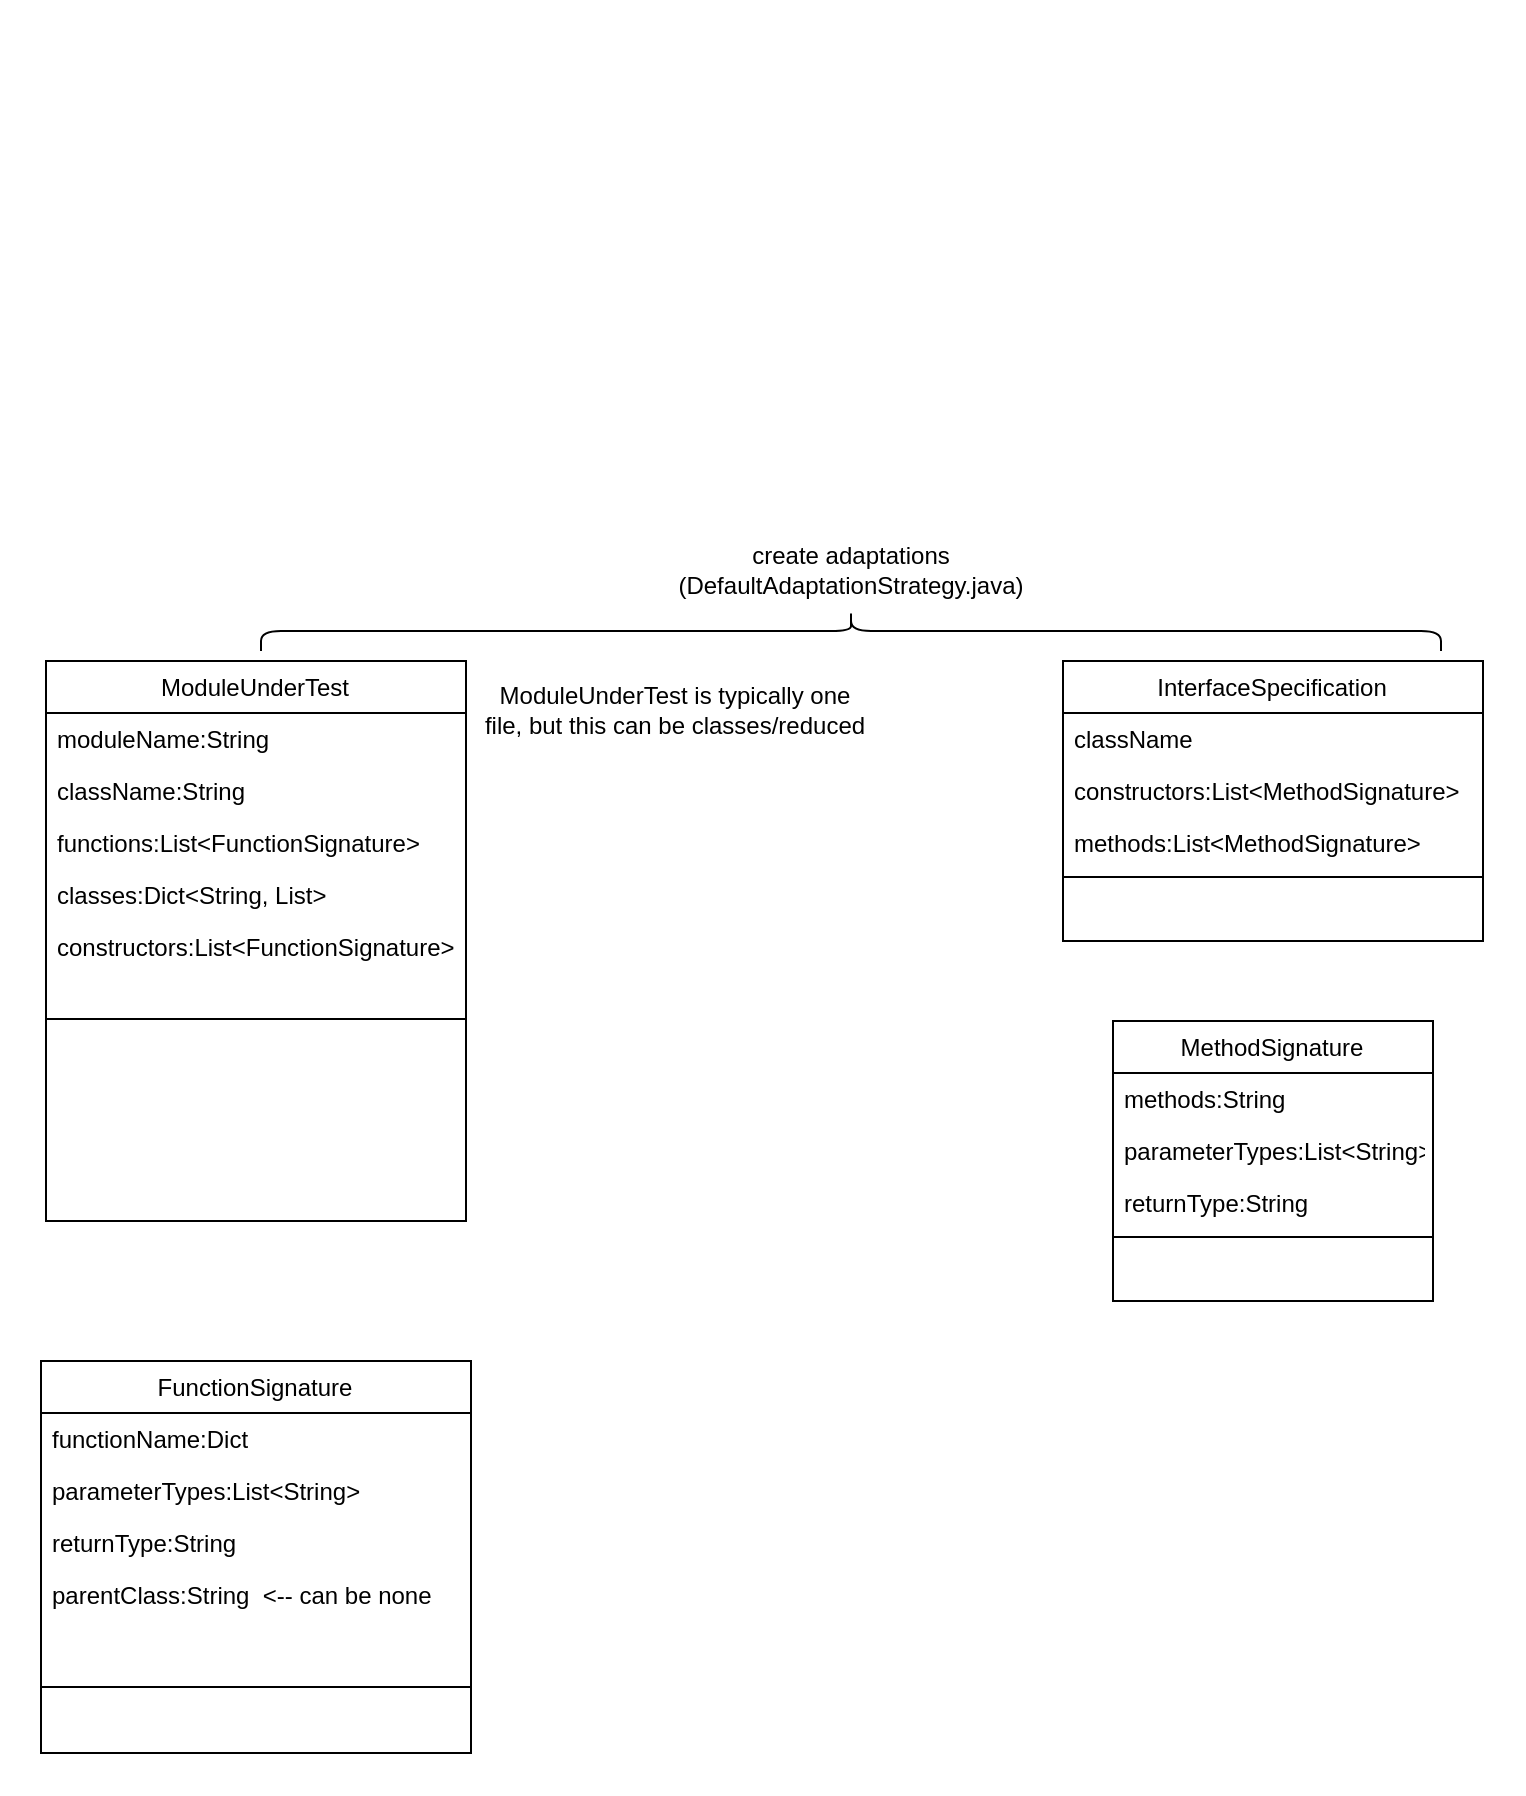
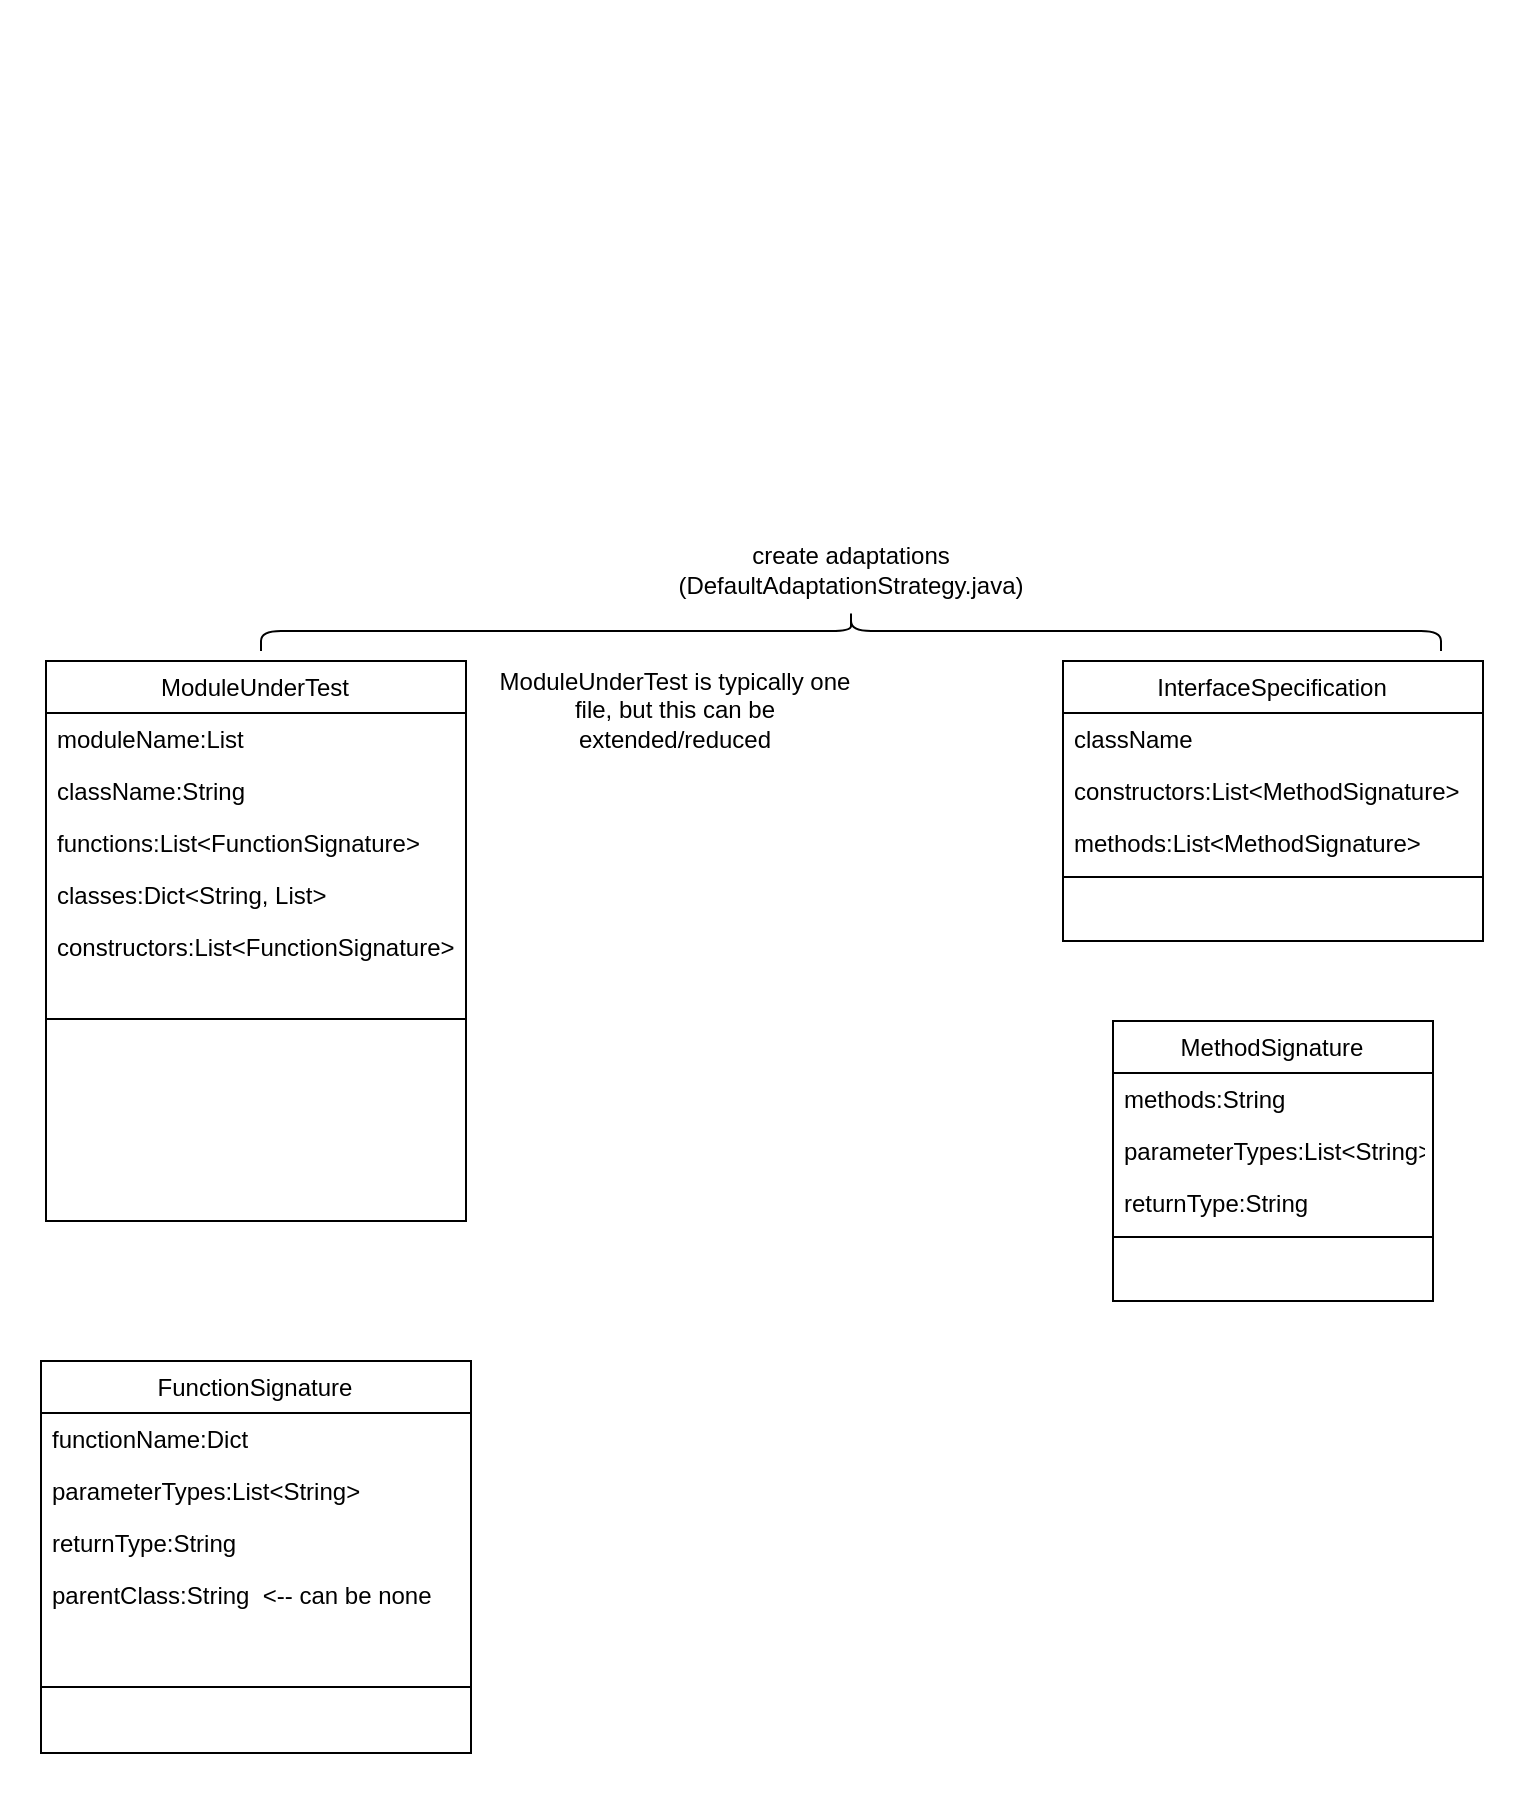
  <mxCell id="0" />
  <mxCell id="1" parent="0" />
  <mxCell id="2" value="InterfaceSpecification" style="swimlane;fontStyle=0;align=center;verticalAlign=top;childLayout=stackLayout;horizontal=1;startSize=26;horizontalStack=0;resizeParent=1;resizeLast=0;collapsible=1;marginBottom=0;rounded=0;shadow=0;strokeWidth=1;" parent="1" vertex="1"><mxGeometry x="531" y="330" width="210" height="140" as="geometry"><mxRectangle x="576" y="70" width="160" height="26" as="alternateBounds" /></mxGeometry></mxCell>
  <mxCell id="3" value="className" style="text;align=left;verticalAlign=top;spacingLeft=4;spacingRight=4;overflow=hidden;rotatable=0;points=[[0,0.5],[1,0.5]];portConstraint=eastwest;" parent="2" vertex="1"><mxGeometry y="26" width="210" height="26" as="geometry" /></mxCell>
  <mxCell id="4" value="constructors:List&lt;MethodSignature&gt;" style="text;align=left;verticalAlign=top;spacingLeft=4;spacingRight=4;overflow=hidden;rotatable=0;points=[[0,0.5],[1,0.5]];portConstraint=eastwest;rounded=0;shadow=0;html=0;" parent="2" vertex="1"><mxGeometry y="52" width="210" height="26" as="geometry" /></mxCell>
  <mxCell id="5" value="methods:List&lt;MethodSignature&gt;" style="text;align=left;verticalAlign=top;spacingLeft=4;spacingRight=4;overflow=hidden;rotatable=0;points=[[0,0.5],[1,0.5]];portConstraint=eastwest;rounded=0;shadow=0;html=0;" parent="2" vertex="1"><mxGeometry y="78" width="210" height="26" as="geometry" /></mxCell>
  <mxCell id="6" value="" style="line;html=1;strokeWidth=1;align=left;verticalAlign=middle;spacingTop=-1;spacingLeft=3;spacingRight=3;rotatable=0;labelPosition=right;points=[];portConstraint=eastwest;" parent="2" vertex="1"><mxGeometry y="104" width="210" height="8" as="geometry" /></mxCell>
  <mxCell id="7" value="MethodSignature" style="swimlane;fontStyle=0;align=center;verticalAlign=top;childLayout=stackLayout;horizontal=1;startSize=26;horizontalStack=0;resizeParent=1;resizeLast=0;collapsible=1;marginBottom=0;rounded=0;shadow=0;strokeWidth=1;" parent="1" vertex="1"><mxGeometry x="556" y="510" width="160" height="140" as="geometry"><mxRectangle x="601" y="240" width="160" height="26" as="alternateBounds" /></mxGeometry></mxCell>
  <mxCell id="8" value="methods:String" style="text;align=left;verticalAlign=top;spacingLeft=4;spacingRight=4;overflow=hidden;rotatable=0;points=[[0,0.5],[1,0.5]];portConstraint=eastwest;" parent="7" vertex="1"><mxGeometry y="26" width="160" height="26" as="geometry" /></mxCell>
  <mxCell id="9" value="parameterTypes:List&lt;String&gt;" style="text;align=left;verticalAlign=top;spacingLeft=4;spacingRight=4;overflow=hidden;rotatable=0;points=[[0,0.5],[1,0.5]];portConstraint=eastwest;rounded=0;shadow=0;html=0;" parent="7" vertex="1"><mxGeometry y="52" width="160" height="26" as="geometry" /></mxCell>
  <mxCell id="10" value="returnType:String" style="text;align=left;verticalAlign=top;spacingLeft=4;spacingRight=4;overflow=hidden;rotatable=0;points=[[0,0.5],[1,0.5]];portConstraint=eastwest;rounded=0;shadow=0;html=0;" parent="7" vertex="1"><mxGeometry y="78" width="160" height="26" as="geometry" /></mxCell>
  <mxCell id="11" value="" style="line;html=1;strokeWidth=1;align=left;verticalAlign=middle;spacingTop=-1;spacingLeft=3;spacingRight=3;rotatable=0;labelPosition=right;points=[];portConstraint=eastwest;" parent="7" vertex="1"><mxGeometry y="104" width="160" height="8" as="geometry" /></mxCell>
  <mxCell id="12" value="ModuleUnderTest" style="swimlane;fontStyle=0;align=center;verticalAlign=top;childLayout=stackLayout;horizontal=1;startSize=26;horizontalStack=0;resizeParent=1;resizeLast=0;collapsible=1;marginBottom=0;rounded=0;shadow=0;strokeWidth=1;" parent="1" vertex="1"><mxGeometry x="22.5" y="330" width="210" height="280" as="geometry"><mxRectangle x="230" y="140" width="160" height="26" as="alternateBounds" /></mxGeometry></mxCell>
- <mxCell id="13" value="moduleName:String" style="text;align=left;verticalAlign=top;spacingLeft=4;spacingRight=4;overflow=hidden;rotatable=0;points=[[0,0.5],[1,0.5]];portConstraint=eastwest;" parent="12" vertex="1"><mxGeometry y="26" width="210" height="26" as="geometry" /></mxCell>
+ <mxCell id="13" value="moduleName:List" style="text;align=left;verticalAlign=top;spacingLeft=4;spacingRight=4;overflow=hidden;rotatable=0;points=[[0,0.5],[1,0.5]];portConstraint=eastwest;" parent="12" vertex="1"><mxGeometry y="26" width="210" height="26" as="geometry" /></mxCell>
  <mxCell id="14" value="className:String" style="text;align=left;verticalAlign=top;spacingLeft=4;spacingRight=4;overflow=hidden;rotatable=0;points=[[0,0.5],[1,0.5]];portConstraint=eastwest;rounded=0;shadow=0;html=0;" parent="12" vertex="1"><mxGeometry y="52" width="210" height="26" as="geometry" /></mxCell>
  <mxCell id="15" value="functions:List&lt;FunctionSignature&gt;" style="text;align=left;verticalAlign=top;spacingLeft=4;spacingRight=4;overflow=hidden;rotatable=0;points=[[0,0.5],[1,0.5]];portConstraint=eastwest;rounded=0;shadow=0;html=0;" parent="12" vertex="1"><mxGeometry y="78" width="210" height="26" as="geometry" /></mxCell>
  <mxCell id="16" value="classes:Dict&lt;String, List&gt;" style="text;align=left;verticalAlign=top;spacingLeft=4;spacingRight=4;overflow=hidden;rotatable=0;points=[[0,0.5],[1,0.5]];portConstraint=eastwest;rounded=0;shadow=0;html=0;" parent="12" vertex="1"><mxGeometry y="104" width="210" height="26" as="geometry" /></mxCell>
  <mxCell id="17" value="constructors:List&lt;FunctionSignature&gt;" style="text;align=left;verticalAlign=top;spacingLeft=4;spacingRight=4;overflow=hidden;rotatable=0;points=[[0,0.5],[1,0.5]];portConstraint=eastwest;rounded=0;shadow=0;html=0;" parent="12" vertex="1"><mxGeometry y="130" width="210" height="26" as="geometry" /></mxCell>
  <mxCell id="18" value="" style="line;html=1;strokeWidth=1;align=left;verticalAlign=middle;spacingTop=-1;spacingLeft=3;spacingRight=3;rotatable=0;labelPosition=right;points=[];portConstraint=eastwest;" parent="12" vertex="1"><mxGeometry y="156" width="210" height="46" as="geometry" /></mxCell>
  <mxCell id="19" value="" style="shape=curlyBracket;whiteSpace=wrap;html=1;rounded=1;labelPosition=left;verticalLabelPosition=middle;align=right;verticalAlign=middle;rotation=90;" parent="1" vertex="1"><mxGeometry x="415" y="20" width="20" height="590" as="geometry" /></mxCell>
  <mxCell id="20" value="create adaptations (DefaultAdaptationStrategy.java)" style="text;html=1;align=center;verticalAlign=middle;whiteSpace=wrap;rounded=0;" parent="1" vertex="1"><mxGeometry x="327.5" y="270" width="195" height="30" as="geometry" /></mxCell>
- <mxCell id="21" value="ModuleUnderTest is typically one file, but this can be classes/reduced" style="text;html=1;align=center;verticalAlign=middle;whiteSpace=wrap;rounded=0;" parent="1" vertex="1"><mxGeometry x="240" y="340" width="195" height="30" as="geometry" /></mxCell>
+ <mxCell id="21" value="ModuleUnderTest is typically one file, but this can be extended/reduced" style="text;html=1;align=center;verticalAlign=middle;whiteSpace=wrap;rounded=0;" parent="1" vertex="1"><mxGeometry x="240" y="340" width="195" height="30" as="geometry" /></mxCell>
  <mxCell id="22" value="FunctionSignature" style="swimlane;fontStyle=0;align=center;verticalAlign=top;childLayout=stackLayout;horizontal=1;startSize=26;horizontalStack=0;resizeParent=1;resizeLast=0;collapsible=1;marginBottom=0;rounded=0;shadow=0;strokeWidth=1;" vertex="1" parent="1"><mxGeometry x="20" y="680" width="215" height="196" as="geometry"><mxRectangle x="601" y="240" width="160" height="26" as="alternateBounds" /></mxGeometry></mxCell>
  <mxCell id="23" value="functionName:Dict" style="text;align=left;verticalAlign=top;spacingLeft=4;spacingRight=4;overflow=hidden;rotatable=0;points=[[0,0.5],[1,0.5]];portConstraint=eastwest;" vertex="1" parent="22"><mxGeometry y="26" width="215" height="26" as="geometry" /></mxCell>
  <mxCell id="24" value="parameterTypes:List&lt;String&gt;" style="text;align=left;verticalAlign=top;spacingLeft=4;spacingRight=4;overflow=hidden;rotatable=0;points=[[0,0.5],[1,0.5]];portConstraint=eastwest;rounded=0;shadow=0;html=0;" vertex="1" parent="22"><mxGeometry y="52" width="215" height="26" as="geometry" /></mxCell>
  <mxCell id="25" value="returnType:String" style="text;align=left;verticalAlign=top;spacingLeft=4;spacingRight=4;overflow=hidden;rotatable=0;points=[[0,0.5],[1,0.5]];portConstraint=eastwest;rounded=0;shadow=0;html=0;" vertex="1" parent="22"><mxGeometry y="78" width="215" height="26" as="geometry" /></mxCell>
  <mxCell id="26" value="parentClass:String  &lt;-- can be none" style="text;align=left;verticalAlign=top;spacingLeft=4;spacingRight=4;overflow=hidden;rotatable=0;points=[[0,0.5],[1,0.5]];portConstraint=eastwest;rounded=0;shadow=0;html=0;" vertex="1" parent="22"><mxGeometry y="104" width="215" height="26" as="geometry" /></mxCell>
  <mxCell id="27" value="" style="line;html=1;strokeWidth=1;align=left;verticalAlign=middle;spacingTop=-1;spacingLeft=3;spacingRight=3;rotatable=0;labelPosition=right;points=[];portConstraint=eastwest;" vertex="1" parent="22"><mxGeometry y="130" width="215" height="66" as="geometry" /></mxCell>
